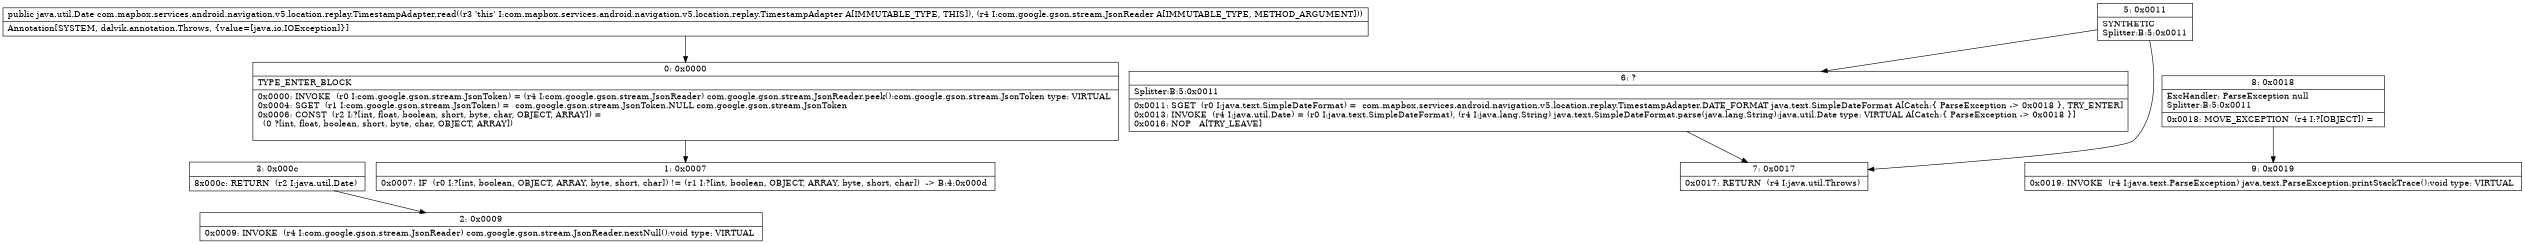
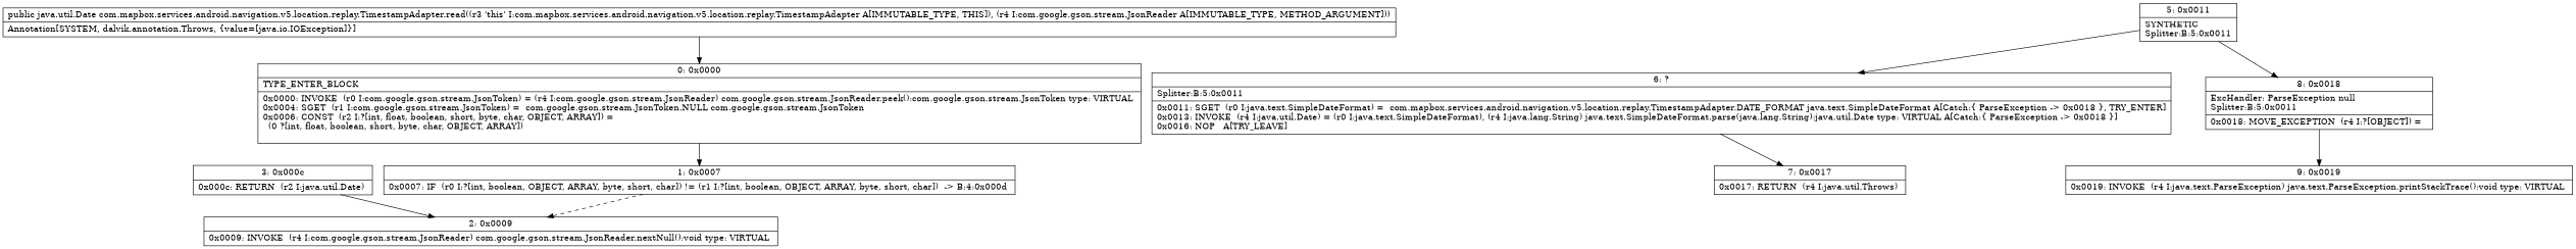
  digraph {
    node [shape=record]
    n1 [label="{0\:\ 0x0000|TYPE_ENTER_BLOCK\l|0x0000: INVOKE  (r0 I:com.google.gson.stream.JsonToken) = (r4 I:com.google.gson.stream.JsonReader) com.google.gson.stream.JsonReader.peek():com.google.gson.stream.JsonToken type: VIRTUAL \l0x0004: SGET  (r1 I:com.google.gson.stream.JsonToken) =  com.google.gson.stream.JsonToken.NULL com.google.gson.stream.JsonToken \l0x0006: CONST  (r2 I:?[int, float, boolean, short, byte, char, OBJECT, ARRAY]) = \l  (0 ?[int, float, boolean, short, byte, char, OBJECT, ARRAY])\l \l}"]
    n2 [label="{1\:\ 0x0007|0x0007: IF  (r0 I:?[int, boolean, OBJECT, ARRAY, byte, short, char]) != (r1 I:?[int, boolean, OBJECT, ARRAY, byte, short, char])  \-\> B:4:0x000d \l}"]
    n3 [label="{2\:\ 0x0009|0x0009: INVOKE  (r4 I:com.google.gson.stream.JsonReader) com.google.gson.stream.JsonReader.nextNull():void type: VIRTUAL \l}"]
-   n4 [label="{3\:\ 0x000c|8x000c: RETURN  (r2 I:java.util.Date) \l}"]
+   n4 [label="{3\:\ 0x000c|0x000c: RETURN  (r2 I:java.util.Date) \l}"]
    n5 [label="{5\:\ 0x0011|SYNTHETIC\lSplitter:B:5:0x0011\l}"]
    n6 [label="{6\:\ ?|Splitter:B:5:0x0011\l|0x0011: SGET  (r0 I:java.text.SimpleDateFormat) =  com.mapbox.services.android.navigation.v5.location.replay.TimestampAdapter.DATE_FORMAT java.text.SimpleDateFormat A[Catch:\{ ParseException \-\> 0x0018 \}, TRY_ENTER]\l0x0013: INVOKE  (r4 I:java.util.Date) = (r0 I:java.text.SimpleDateFormat), (r4 I:java.lang.String) java.text.SimpleDateFormat.parse(java.lang.String):java.util.Date type: VIRTUAL A[Catch:\{ ParseException \-\> 0x0018 \}]\l0x0016: NOP   A[TRY_LEAVE]\l}"]
    n7 [label="{8\:\ 0x0018|ExcHandler: ParseException null\lSplitter:B:5:0x0011\l|0x0018: MOVE_EXCEPTION  (r4 I:?[OBJECT]) =  \l}"]
    n8 [label="{7\:\ 0x0017|0x0017: RETURN  (r4 I:java.util.Throws) \l}"]
    n9 [label="{9\:\ 0x0019|0x0019: INVOKE  (r4 I:java.text.ParseException) java.text.ParseException.printStackTrace():void type: VIRTUAL \l}"]
    n10 [label="{public java.util.Date com.mapbox.services.android.navigation.v5.location.replay.TimestampAdapter.read((r3 'this' I:com.mapbox.services.android.navigation.v5.location.replay.TimestampAdapter A[IMMUTABLE_TYPE, THIS]), (r4 I:com.google.gson.stream.JsonReader A[IMMUTABLE_TYPE, METHOD_ARGUMENT]))  | Annotation[SYSTEM, dalvik.annotation.Throws, \{value=[java.io.IOException]\}]\l}"]
    n1 -> n2
+   n2 -> n3 [style=dashed]
    n4 -> n3
    n5 -> n6
-   n5 -> n8
+   n5 -> n7
    n6 -> n8
    n7 -> n9
    n10 -> n1
  }
